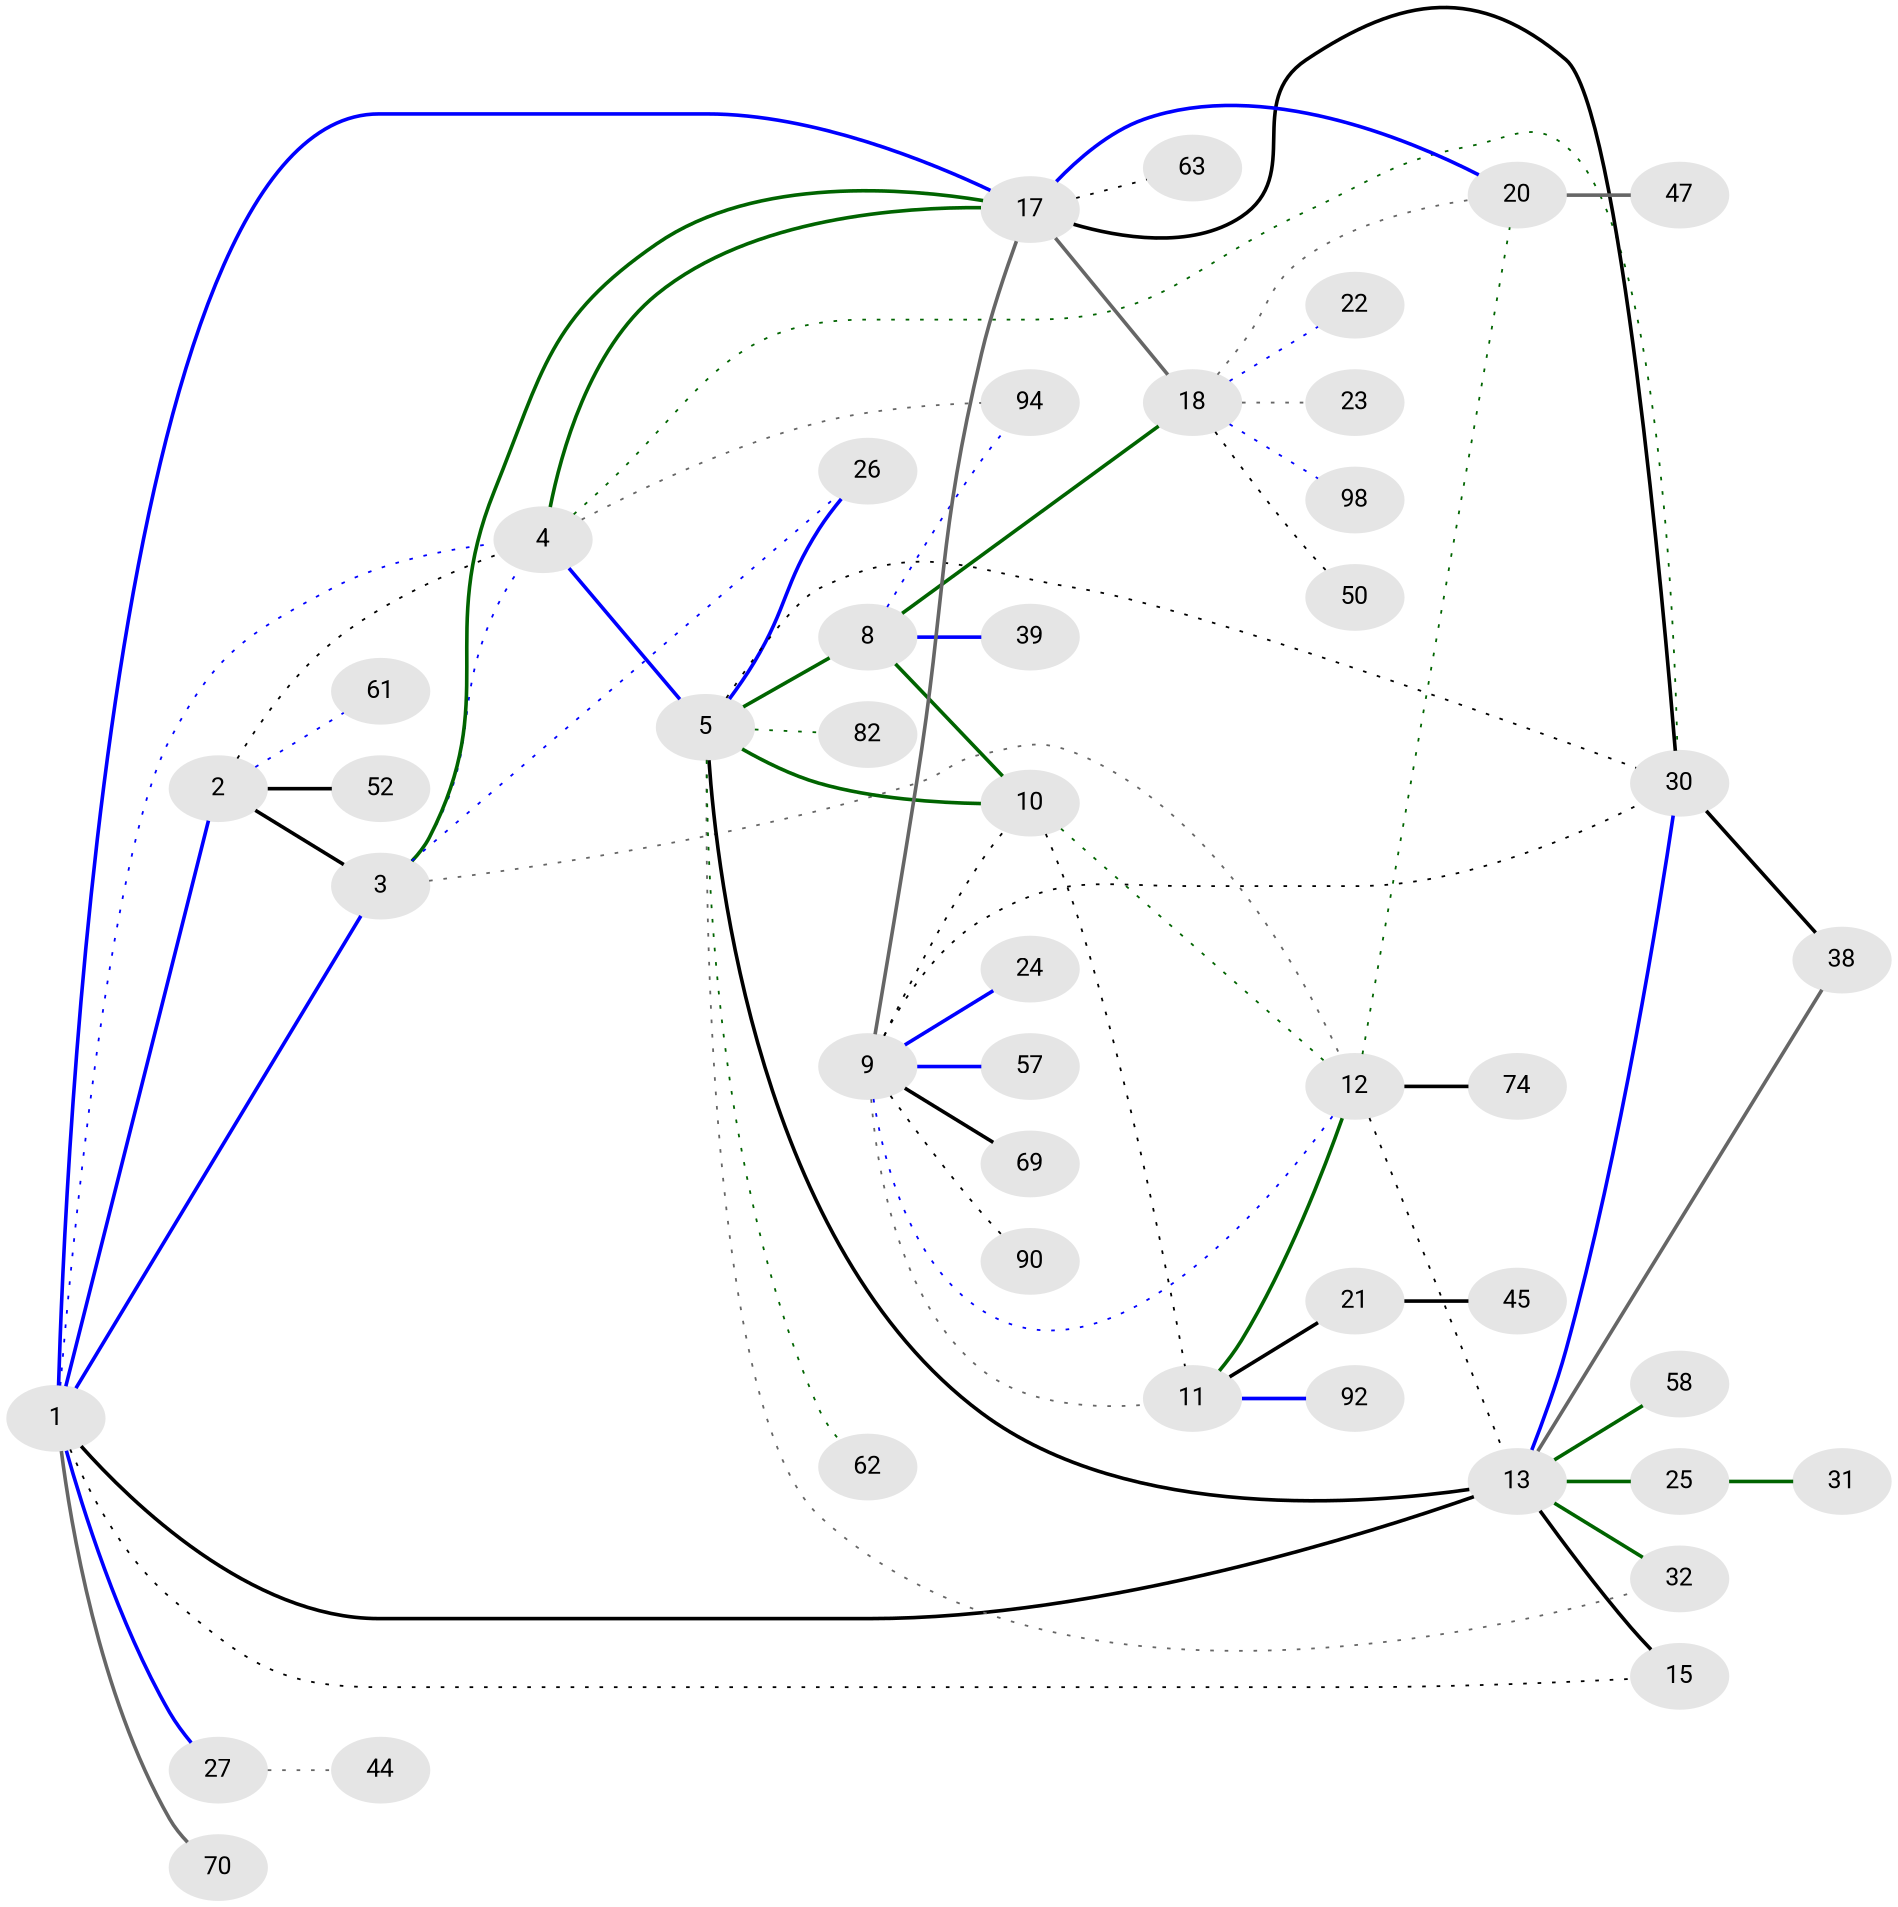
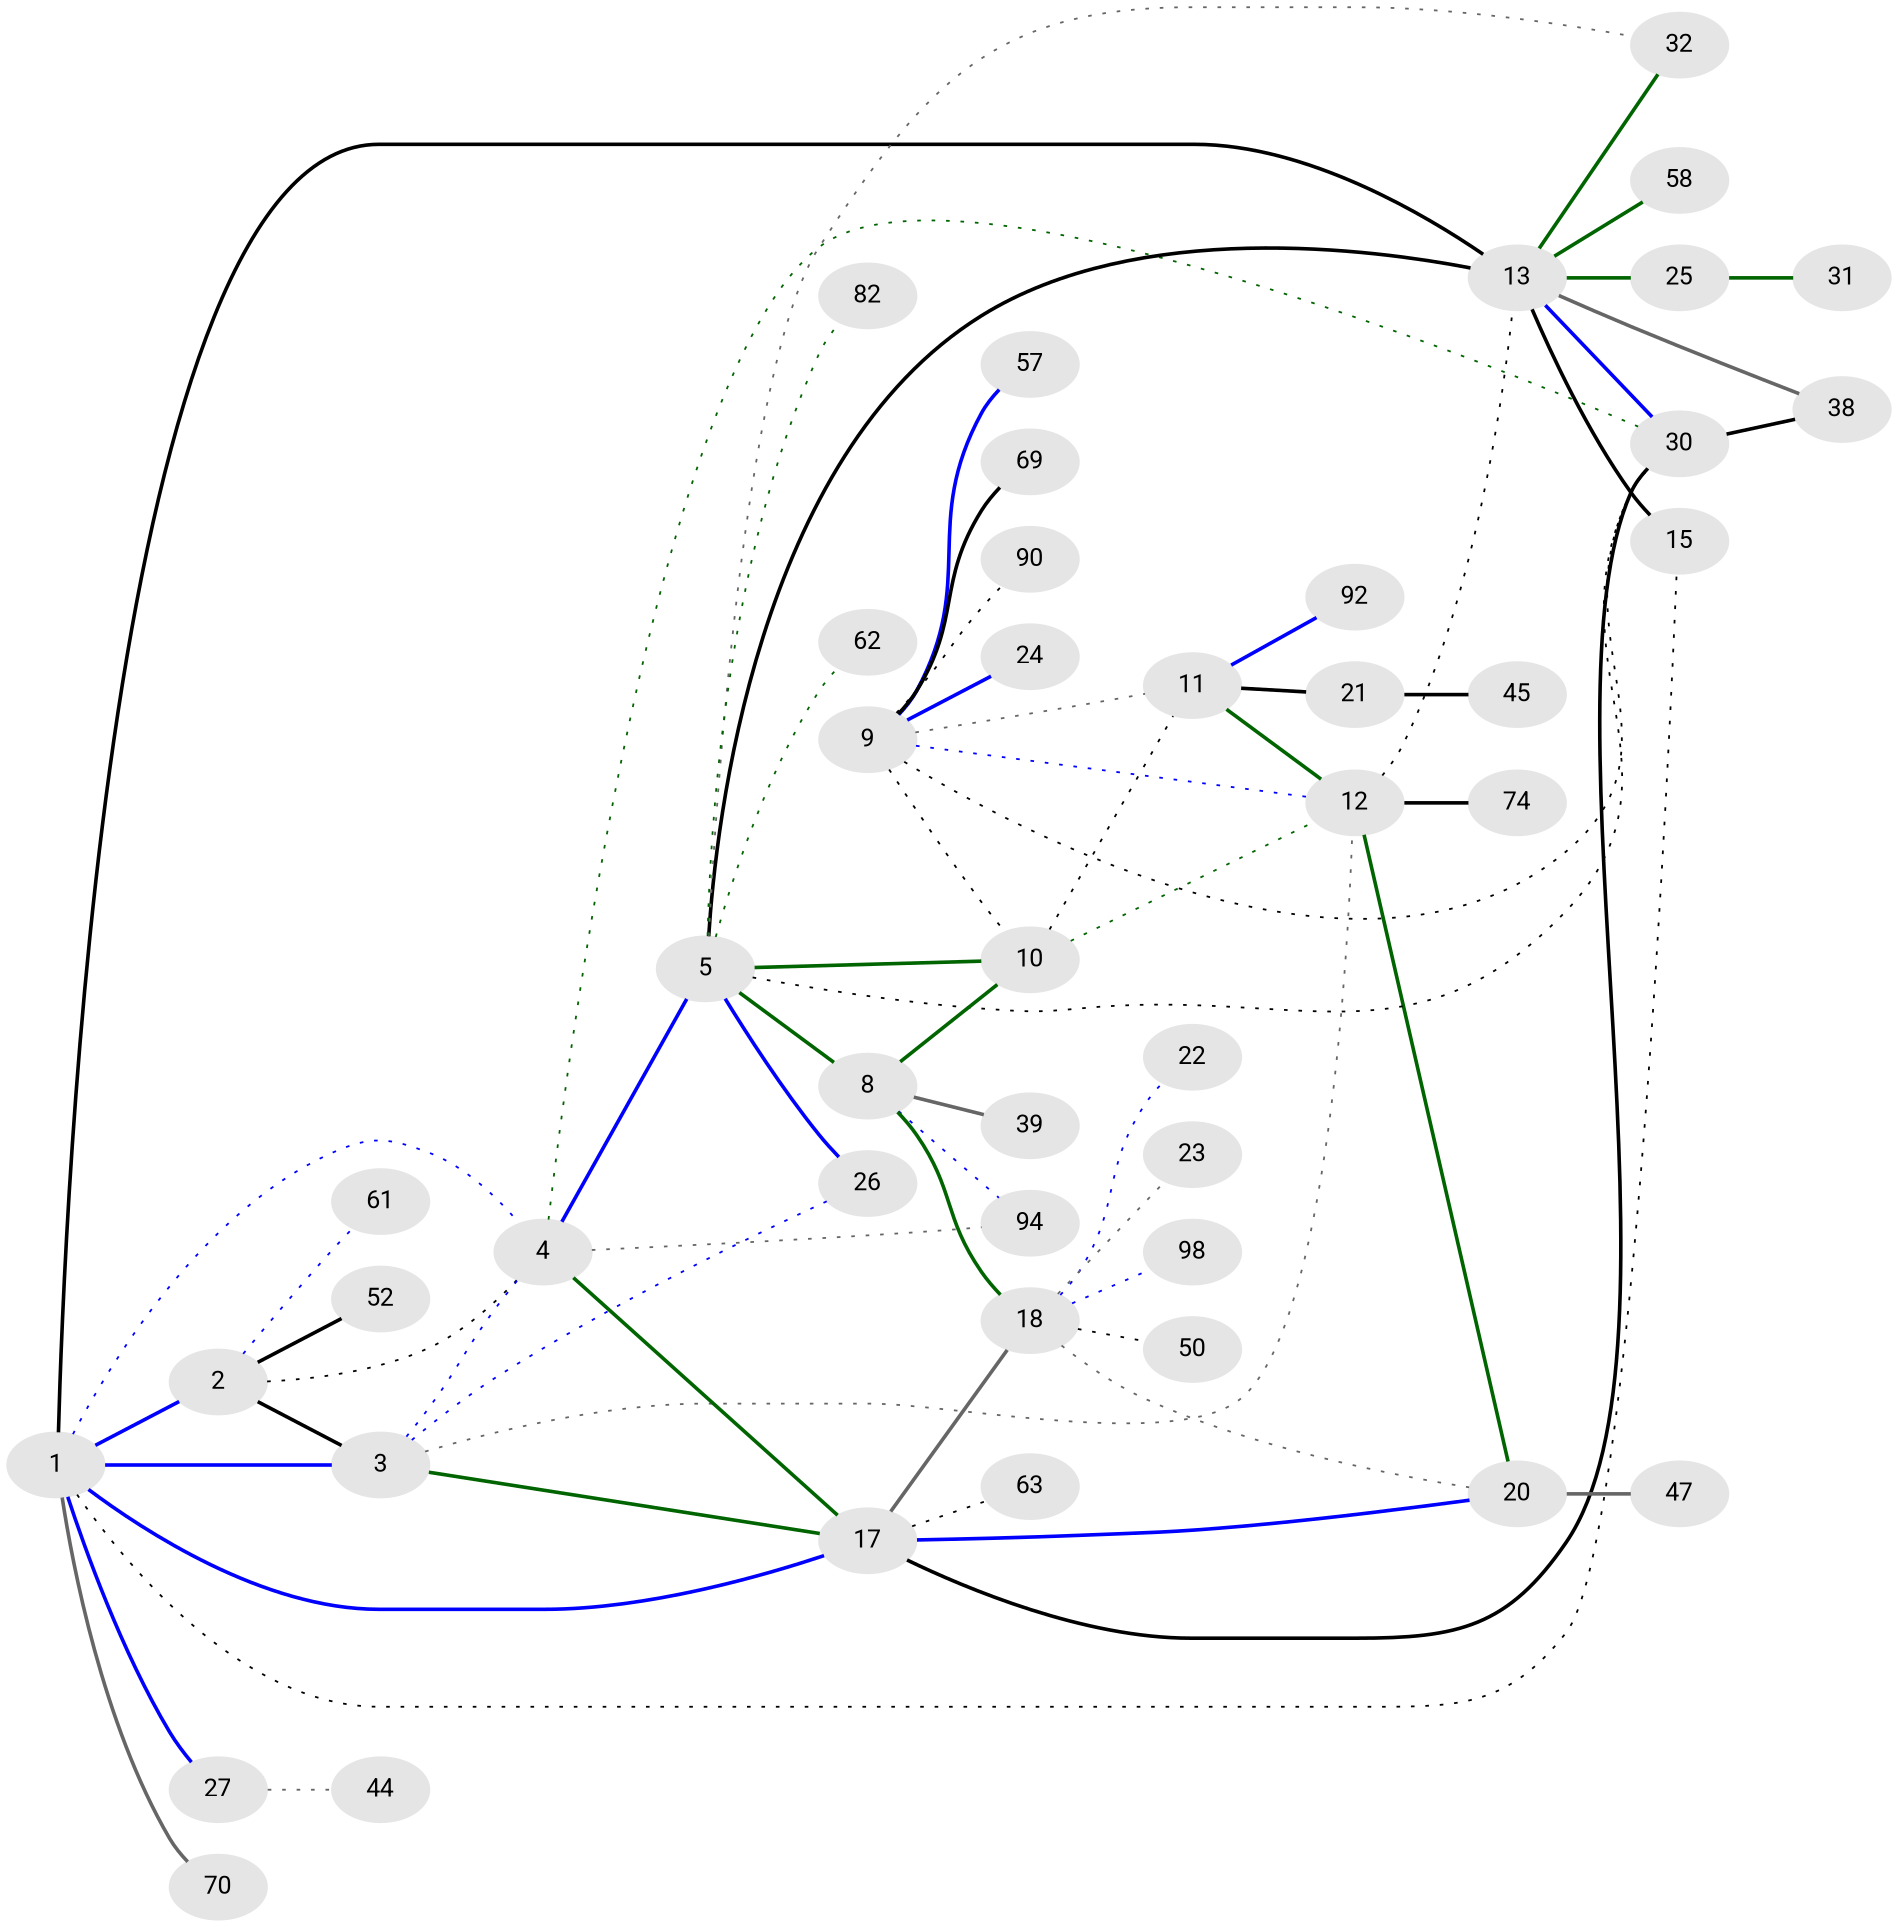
  graph {
    fontname=Roboto
    rankdir=LR
    node [color=gray90 fontname=Roboto style=filled]
    edge [color=black fontname=Roboto style=bold]
    1 [super="+16+56+59"]
    2 [super="+48+37+86+91+64"]
    3 [super="+33"]
    4
    13 [super="+46+77+53+14"]
    15
    17 [super="+19+41"]
    27
    70
    52
    61
    12
    26 [super="+80+71+79"]
    5 [super="+7+6"]
    30 [super="+51"]
    94
    32
    25
    38
    58
    18 [super="+49"]
    20 [super="+40+29+75+85+88"]
    63
    44
    74
    8
    10
    62 [super="+67+66"]
    82
    39
    11
    22
    23
    n34 [label=98]
    50
    9
    24
    57
    69
    90
    21
    92
    45
    47
    31
    1 -- 2 [color=blue]
    1 -- 3 [color=blue weight=2]
    1 -- 4 [color=blue style=dotted]
    1 -- 13 [weight=2]
    1 -- 15 [style=dotted]
    1 -- 17 [color=blue]
    1 -- 27 [color=blue]
    1 -- 70 [color=gray40]
    2 -- 3
    2 -- 4 [style=dotted]
    2 -- 52
    2 -- 61 [color=blue style=dotted]
    3 -- 4 [color=blue style=dotted]
    3 -- 17 [color=darkgreen]
    3 -- 12 [color=gray40 style=dotted]
    3 -- 26 [color=blue style=dotted]
    4 -- 17 [color=darkgreen]
    4 -- 5 [color=blue]
    4 -- 30 [color=darkgreen style=dotted]
    4 -- 94 [color=gray40 style=dotted]
    13 -- 15 [weight=2]
    13 -- 30 [color=blue]
    13 -- 32 [color=darkgreen]
    13 -- 25 [color=darkgreen]
    13 -- 38 [color=gray40]
    13 -- 58 [color=darkgreen]
    17 -- 30
    17 -- 18 [color=gray40 weight=2]
    17 -- 20 [color=blue weight=2]
    17 -- 63 [style=dotted]
    27 -- 44 [color=gray40 style=dotted]
    12 -- 13 [style=dotted]
-   12 -- 20 [color=darkgreen style=dotted]
+   12 -- 20 [color=darkgreen]
    12 -- 74
    5 -- 13 [weight=2]
    5 -- 26 [color=blue]
    5 -- 30 [style=dotted]
    5 -- 32 [color=gray40 style=dotted]
    5 -- 8 [color=darkgreen weight=3]
    5 -- 10 [color=darkgreen]
    5 -- 62 [color=darkgreen style=dotted]
    5 -- 82 [color=darkgreen style=dotted]
    30 -- 38
    25 -- 31 [color=darkgreen]
    18 -- 20 [color=gray40 style=dotted]
    18 -- 22 [color=blue style=dotted]
    18 -- 23 [color=gray40 style=dotted]
    18 -- n34 [color=blue style=dotted]
    18 -- 50 [style=dotted]
    20 -- 47 [color=gray40]
    8 -- 94 [color=blue style=dotted]
    8 -- 18 [color=darkgreen]
    8 -- 10 [color=darkgreen]
-   8 -- 39 [color=blue]
+   8 -- 39 [color=gray40]
    10 -- 12 [color=darkgreen style=dotted]
    10 -- 11 [style=dotted]
    11 -- 12 [color=darkgreen]
    11 -- 21
    11 -- 92 [color=blue]
-   9 -- 17 [color=gray40]
    9 -- 12 [color=blue style=dotted]
    9 -- 30 [style=dotted]
    9 -- 10 [style=dotted]
    9 -- 11 [color=gray40 style=dotted]
    9 -- 24 [color=blue]
    9 -- 57 [color=blue]
    9 -- 69
    9 -- 90 [style=dotted]
    21 -- 45
  }
